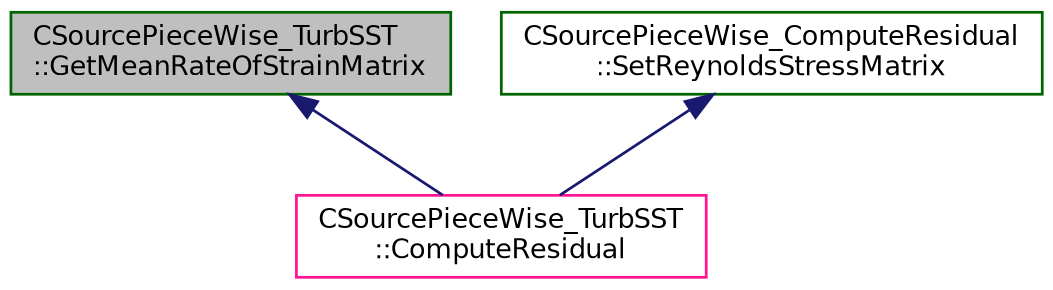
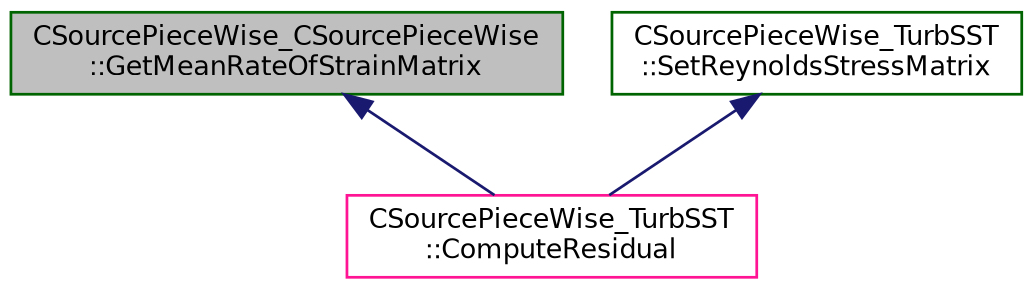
  digraph {
    rankdir=TB
    node [color=darkgreen fillcolor=white fontname=Helvetica fontsize=10 shape=record style=filled]
    edge [color=midnightblue dir=back fontname=Helvetica fontsize=10 labelfontname=Helvetica labelfontsize=10 style=solid]
-   n1 [fillcolor=grey75 fontcolor=black height=0.2 label="CSourcePieceWise_TurbSST\l::GetMeanRateOfStrainMatrix" width=0.4]
+   n1 [fillcolor=grey75 fontcolor=black height=0.2 label="CSourcePieceWise_CSourcePieceWise\l::GetMeanRateOfStrainMatrix" width=0.4]
    n2 [color=deeppink height=0.2 label="CSourcePieceWise_TurbSST\l::ComputeResidual" width=0.4]
-   n3 [height=0.2 label="CSourcePieceWise_ComputeResidual\l::SetReynoldsStressMatrix" width=0.4]
+   n3 [height=0.2 label="CSourcePieceWise_TurbSST\l::SetReynoldsStressMatrix" width=0.4]
    n1 -> n2
    n3 -> n2
  }
